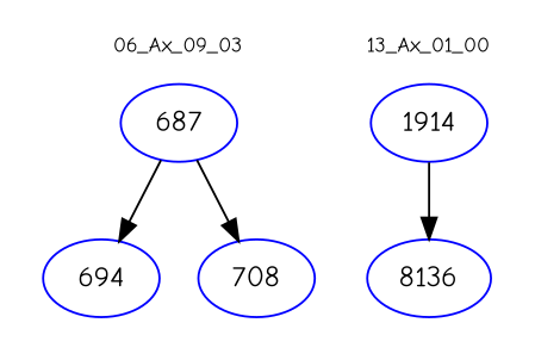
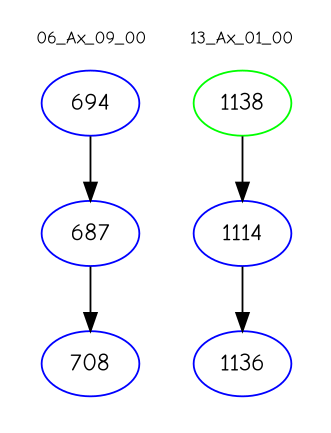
  digraph {
    fontname="Comic Neue"
    node [color=blue fontname="Comic Neue"]
    edge [color=black fontname="Comic Neue"]
    n1 [label=694]
    n2 [label=687]
    n3 [label=708]
-   n5 [label=1914]
-   n6 [label=8136]
+   n4 [color=green label=1138]
+   n5 [label=1114]
+   n6 [label=1136]
    subgraph cluster_1 {
      color=white
      fontsize=10
-     label="06_Ax_09_03"
+     label="06_Ax_09_00"
      n1
      n2
      n3
    }
    subgraph cluster_2 {
      color=white
      fontsize=10
      label="13_Ax_01_00"
+     n4
      n5
      n6
    }
-   n2 -> n1
+   n1 -> n2
    n2 -> n3
+   n4 -> n5
    n5 -> n6
  }
